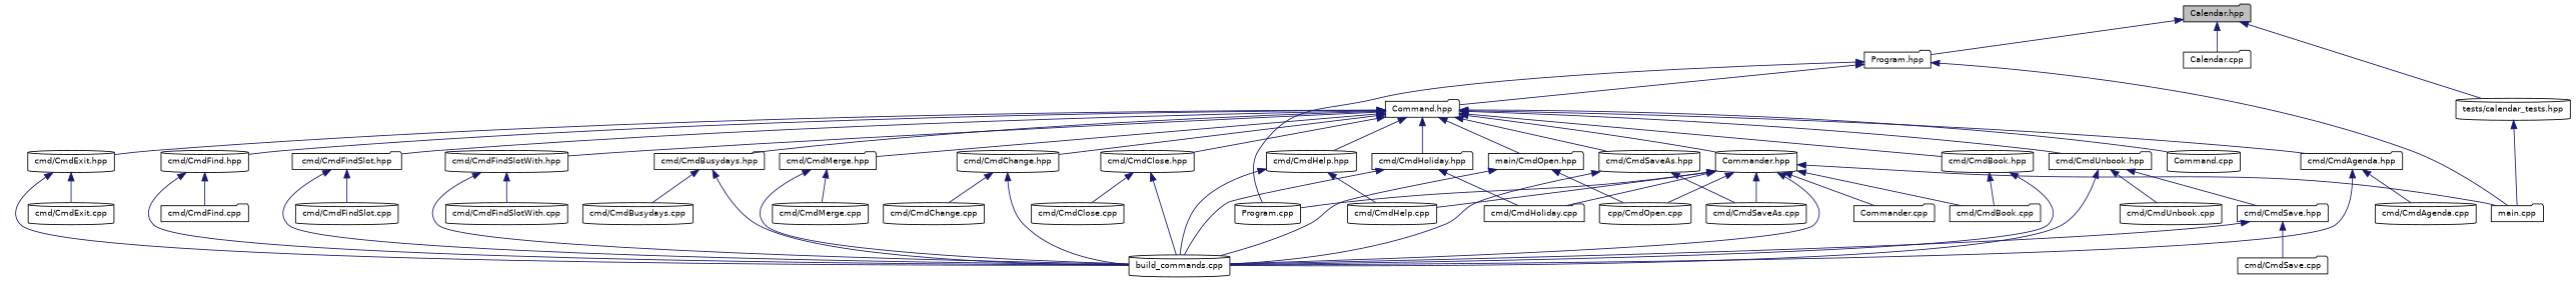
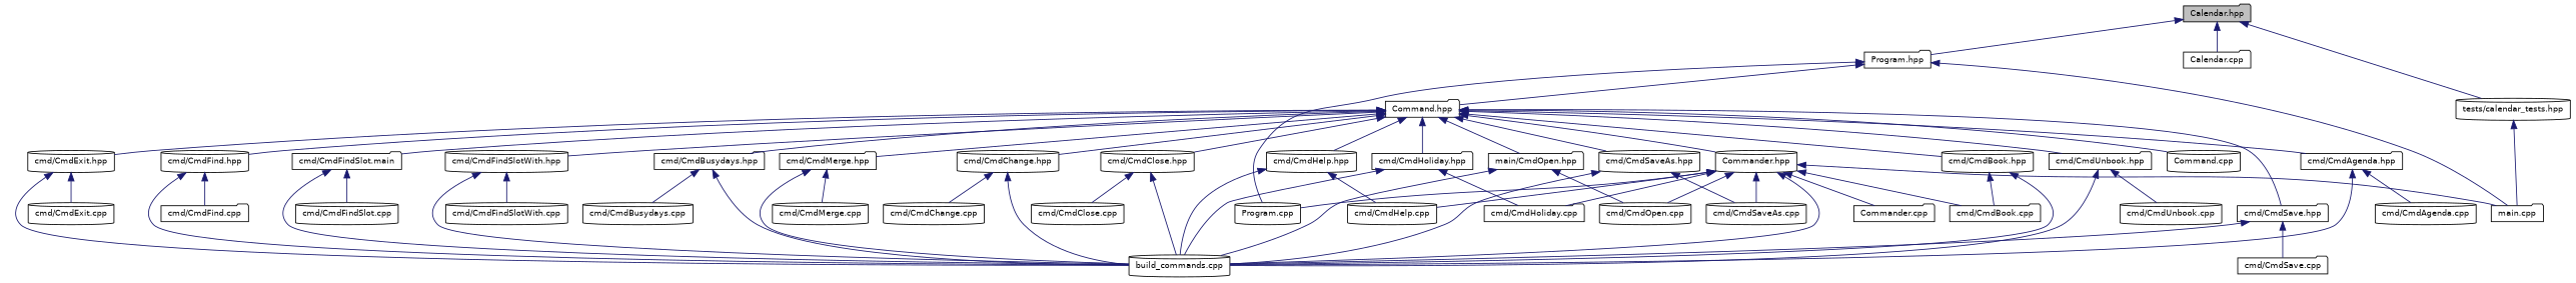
  digraph {
    node [color=black fillcolor=white fontname=Helvetica fontsize=10 shape=cylinder style=filled]
    edge [color=midnightblue dir=back fontname=Helvetica fontsize=10 labelfontname=Helvetica labelfontsize=10 style=solid]
    n1 [fillcolor=grey75 fontcolor=black height=0.2 label="Calendar.hpp" shape=folder width=0.4]
    n2 [height=0.2 label="Program.hpp" shape=folder width=0.4]
    n3 [height=0.2 label="Calendar.cpp" shape=folder width=0.4]
    n4 [height=0.2 label="tests/calendar_tests.hpp" width=0.4]
    n5 [height=0.2 label="Command.hpp" shape=folder width=0.4]
    n6 [height=0.2 label="main.cpp" shape=folder width=0.4]
    n7 [height=0.2 label="Program.cpp" width=0.4]
    n8 [height=0.2 label="Commander.hpp" width=0.4]
    n9 [height=0.2 label="cmd/CmdAgenda.hpp" shape=folder width=0.4]
    n10 [height=0.2 label="cmd/CmdBook.hpp" width=0.4]
    n11 [height=0.2 label="cmd/CmdBusydays.hpp" shape=folder width=0.4]
    n12 [height=0.2 label="cmd/CmdChange.hpp" width=0.4]
    n13 [height=0.2 label="cmd/CmdClose.hpp" width=0.4]
    n14 [height=0.2 label="cmd/CmdExit.hpp" width=0.4]
    n15 [height=0.2 label="cmd/CmdFind.hpp" width=0.4]
-   n16 [height=0.2 label="cmd/CmdFindSlot.hpp" shape=folder width=0.4]
+   n16 [height=0.2 label="cmd/CmdFindSlot.main" shape=folder width=0.4]
    n17 [height=0.2 label="cmd/CmdFindSlotWith.hpp" width=0.4]
    n18 [height=0.2 label="cmd/CmdHelp.hpp" width=0.4]
    n19 [height=0.2 label="cmd/CmdHoliday.hpp" shape=folder width=0.4]
    n20 [height=0.2 label="cmd/CmdMerge.hpp" shape=folder width=0.4]
    n21 [height=0.2 label="main/CmdOpen.hpp" shape=folder width=0.4]
    n22 [height=0.2 label="cmd/CmdSave.hpp" shape=folder width=0.4]
    n23 [height=0.2 label="cmd/CmdSaveAs.hpp" width=0.4]
    n24 [height=0.2 label="cmd/CmdUnbook.hpp" shape=folder width=0.4]
    n25 [height=0.2 label="Command.cpp" width=0.4]
    n26 [height=0.2 label="build_commands.cpp" width=0.4]
    n27 [height=0.2 label="cmd/CmdBook.cpp" shape=folder width=0.4]
    n28 [height=0.2 label="cmd/CmdHelp.cpp" width=0.4]
    n29 [height=0.2 label="cmd/CmdHoliday.cpp" shape=folder width=0.4]
-   n30 [height=0.2 label="cpp/CmdOpen.cpp" width=0.4]
+   n30 [height=0.2 label="cmd/CmdOpen.cpp" width=0.4]
    n31 [height=0.2 label="cmd/CmdSaveAs.cpp" width=0.4]
    n32 [height=0.2 label="Commander.cpp" shape=folder width=0.4]
    n33 [height=0.2 label="cmd/CmdAgenda.cpp" width=0.4]
    n34 [height=0.2 label="cmd/CmdBusydays.cpp" width=0.4]
    n35 [height=0.2 label="cmd/CmdChange.cpp" width=0.4]
    n36 [height=0.2 label="cmd/CmdClose.cpp" width=0.4]
    n37 [height=0.2 label="cmd/CmdExit.cpp" width=0.4]
    n38 [height=0.2 label="cmd/CmdFind.cpp" shape=folder width=0.4]
    n39 [height=0.2 label="cmd/CmdFindSlot.cpp" width=0.4]
    n40 [height=0.2 label="cmd/CmdFindSlotWith.cpp" width=0.4]
    n41 [height=0.2 label="cmd/CmdMerge.cpp" width=0.4]
    n42 [height=0.2 label="cmd/CmdSave.cpp" shape=folder width=0.4]
    n43 [height=0.2 label="cmd/CmdUnbook.cpp" width=0.4]
    n1 -> n2
    n1 -> n3
    n1 -> n4
    n2 -> n5
    n2 -> n6
    n2 -> n7
    n4 -> n6
    n5 -> n8
    n5 -> n9
    n5 -> n10
    n5 -> n11
    n5 -> n12
    n5 -> n13
    n5 -> n14
    n5 -> n15
    n5 -> n16
    n5 -> n17
    n5 -> n18
    n5 -> n19
    n5 -> n20
    n5 -> n21
-   n24 -> n22
+   n5 -> n22
    n5 -> n23
    n5 -> n24
    n5 -> n25
    n8 -> n6
    n8 -> n7
    n8 -> n26
    n8 -> n27
    n8 -> n28
    n8 -> n29
    n8 -> n30
    n8 -> n31
    n8 -> n32
    n9 -> n26
    n9 -> n33
    n10 -> n26
    n10 -> n27
    n11 -> n26
    n11 -> n34
    n12 -> n26
    n12 -> n35
    n13 -> n26
    n13 -> n36
    n14 -> n26
    n14 -> n37
    n15 -> n26
    n15 -> n38
    n16 -> n26
    n16 -> n39
    n17 -> n26
    n17 -> n40
    n18 -> n26
    n18 -> n28
    n19 -> n26
    n19 -> n29
    n20 -> n26
    n20 -> n41
    n21 -> n26
    n21 -> n30
    n22 -> n26
    n22 -> n42
    n23 -> n26
    n23 -> n31
    n24 -> n26
    n24 -> n43
  }
